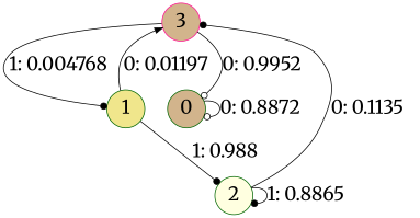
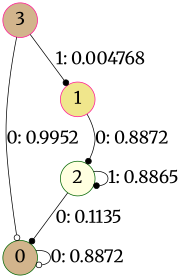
  digraph {
    fontname=Merriweather
    node [color=darkgreen fillcolor=tan fontname=Merriweather fontsize=24 shape=circle style=filled]
    edge [arrowhead=dot fontname=Merriweather fontsize=24]
    0
-   1 [fillcolor=khaki]
+   1 [color=deeppink fillcolor=khaki]
    3 [color=deeppink]
    2 [fillcolor=lightyellow]
    0 -> 0 [arrowhead=odot label="0: 0.8872   "]
-   1 -> 3 [arrowhead=normal label="0: 0.01197  "]
-   1 -> 2 [label="1: 0.988    "]
+   1 -> 2 [label="0: 0.8872   "]
    3 -> 0 [arrowhead=odot label="0: 0.9952   "]
    3 -> 1 [label="1: 0.004768  "]
-   2 -> 3 [label="0: 0.1135   "]
+   2 -> 0 [label="0: 0.1135   "]
    2 -> 2 [label="1: 0.8865   "]
  }
